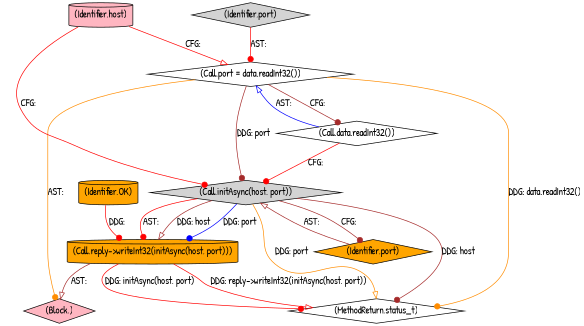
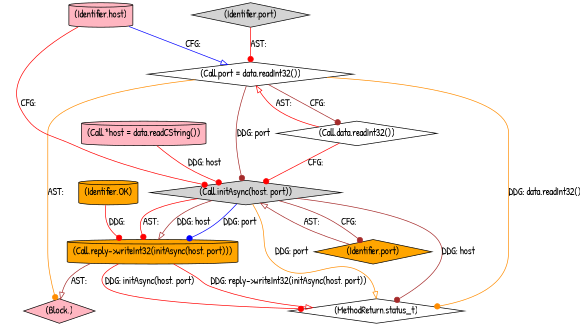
  digraph {
    fontname="Patrick Hand"
    node [fillcolor=white fontname="Patrick Hand" shape=diamond style=filled]
    edge [arrowhead=dot color=red fontname="Patrick Hand"]
    n1 [label="(Call,port = data.readInt32())"]
    n2 [fillcolor=lightgrey label="(Call,initAsync(host, port))"]
    n3 [label="(Call,data.readInt32())"]
    n4 [label="(MethodReturn,status_t)"]
    n5 [fillcolor=lightpink label="(Block,)"]
    n6 [fillcolor=orange label="(Call,reply->writeInt32(initAsync(host, port)))" shape=cylinder]
    n7 [fillcolor=orange label="(Identifier,port)"]
    n8 [fillcolor=lightpink label="(Identifier,host)" shape=cylinder]
    n9 [fillcolor=lightgrey label="(Identifier,port)"]
+   n10 [fillcolor=lightpink label="(Call,*host = data.readCString())" shape=cylinder]
    n11 [fillcolor=orange label="(Identifier,OK)" shape=cylinder]
    n1 -> n2 [color=brown label="DDG: port"]
    n1 -> n3 [color=brown label="CFG: "]
    n1 -> n4 [color=darkorange label="DDG: data.readInt32()"]
    n1 -> n5 [color=darkorange label="AST: "]
    n2 -> n4 [color=brown label="DDG: host"]
    n2 -> n4 [arrowhead=onormal color=darkorange label="DDG: port"]
    n2 -> n6 [label="AST: "]
    n2 -> n6 [arrowhead=onormal color=brown label="DDG: host"]
    n2 -> n6 [color=blue label="DDG: port"]
    n2 -> n7 [color=brown label="CFG: "]
-   n3 -> n1 [arrowhead=onormal color=blue label="AST: "]
+   n3 -> n1 [arrowhead=onormal label="AST: "]
    n3 -> n2 [label="CFG: "]
    n6 -> n4 [label="DDG: initAsync(host, port)"]
    n6 -> n4 [arrowhead=onormal label="DDG: reply->writeInt32(initAsync(host, port))"]
    n6 -> n5 [arrowhead=onormal color=brown label="AST: "]
    n7 -> n2 [arrowhead=onormal color=brown label="AST: "]
-   n8 -> n1 [arrowhead=onormal label="CFG: "]
+   n8 -> n1 [arrowhead=onormal color=blue label="CFG: "]
    n8 -> n2 [label="CFG: "]
    n9 -> n1 [label="AST: "]
+   n10 -> n2 [label="DDG: host"]
    n11 -> n6 [label="DDG: "]
  }
